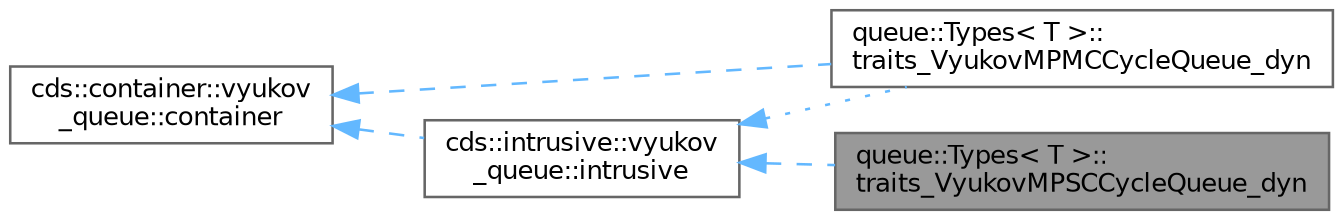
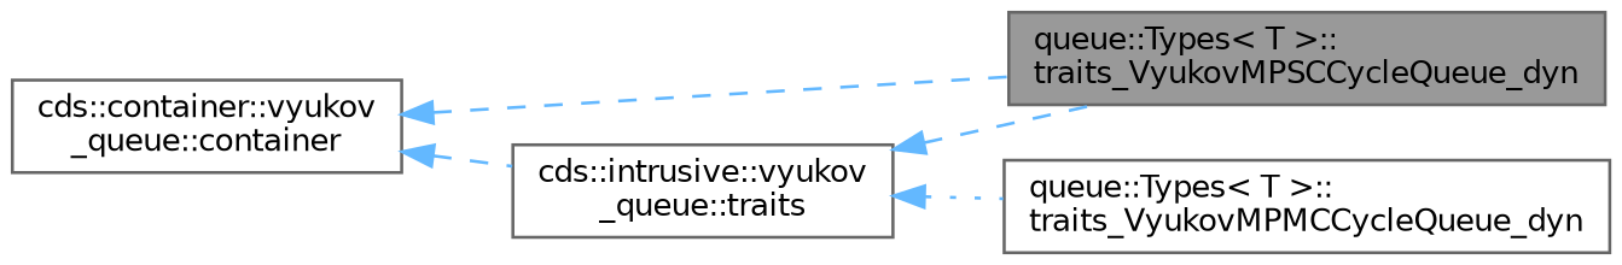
  digraph {
    rankdir=LR
    node [color=gray40 fillcolor=white fontname=Helvetica fontsize=10 shape=box style=filled]
    edge [color=steelblue1 dir=back fontname=Helvetica fontsize=10 labelfontname=Helvetica labelfontsize=10 style=dashed]
    n1 [fillcolor=grey60 fontcolor=black height=0.2 label="queue::Types\< T \>::\ltraits_VyukovMPSCCycleQueue_dyn" width=0.4]
    n2 [height=0.2 label="queue::Types\< T \>::\ltraits_VyukovMPMCCycleQueue_dyn" width=0.4]
-   n3 [height=0.2 label="cds::intrusive::vyukov\l_queue::intrusive" width=0.4]
+   n3 [height=0.2 label="cds::intrusive::vyukov\l_queue::traits" width=0.4]
    n4 [height=0.2 label="cds::container::vyukov\l_queue::container" width=0.4]
    n3 -> n1
    n3 -> n2 [style=dotted]
-   n4 -> n2
+   n4 -> n1
    n4 -> n3
  }
